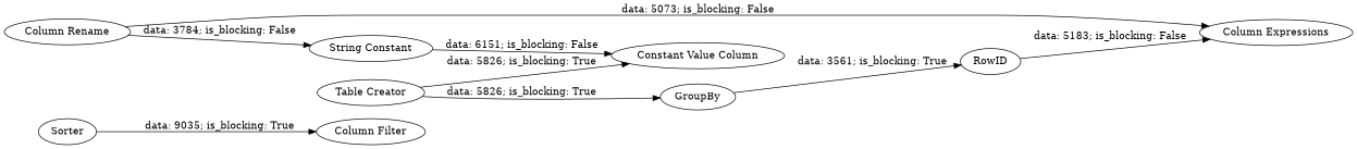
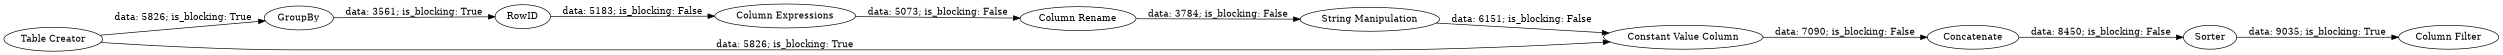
  digraph {
    rankdir=LR
    n1 [label="Column Filter"]
    n2 [label=Sorter]
+   n3 [label=Concatenate]
    n4 [label="Column Expressions"]
    n5 [label="Column Rename"]
-   n6 [label="String Constant"]
+   n6 [label="String Manipulation"]
    n7 [label="Table Creator"]
    n8 [label=GroupBy]
    n9 [label="Constant Value Column"]
    n10 [label=RowID]
    n2 -> n1 [label="data: 9035; is_blocking: True"]
-   n5 -> n4 [label="data: 5073; is_blocking: False"]
+   n3 -> n2 [label="data: 8450; is_blocking: False"]
+   n4 -> n5 [label="data: 5073; is_blocking: False"]
    n5 -> n6 [label="data: 3784; is_blocking: False"]
    n6 -> n9 [label="data: 6151; is_blocking: False"]
    n7 -> n8 [label="data: 5826; is_blocking: True"]
    n7 -> n9 [label="data: 5826; is_blocking: True"]
    n8 -> n10 [label="data: 3561; is_blocking: True"]
+   n9 -> n3 [label="data: 7090; is_blocking: False"]
    n10 -> n4 [label="data: 5183; is_blocking: False"]
  }
